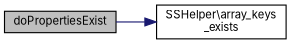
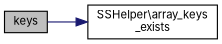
  digraph {
    rankdir=LR
    fontname=Inter
    node [color=black fontname=Inter fontsize=10 shape=record style=filled]
-   n1 [fillcolor=grey75 fontcolor=black height=0.2 label=doPropertiesExist width=0.4]
+   n1 [fillcolor=grey75 fontcolor=black height=0.2 label=keys width=0.4]
    n2 [fillcolor=white height=0.2 label="SSHelper\\array_keys\l_exists" width=0.4]
    n1 -> n2 [color=midnightblue fontname=Inter fontsize=10 labelfontname=Helvetica labelfontsize=10 style=solid]
  }
